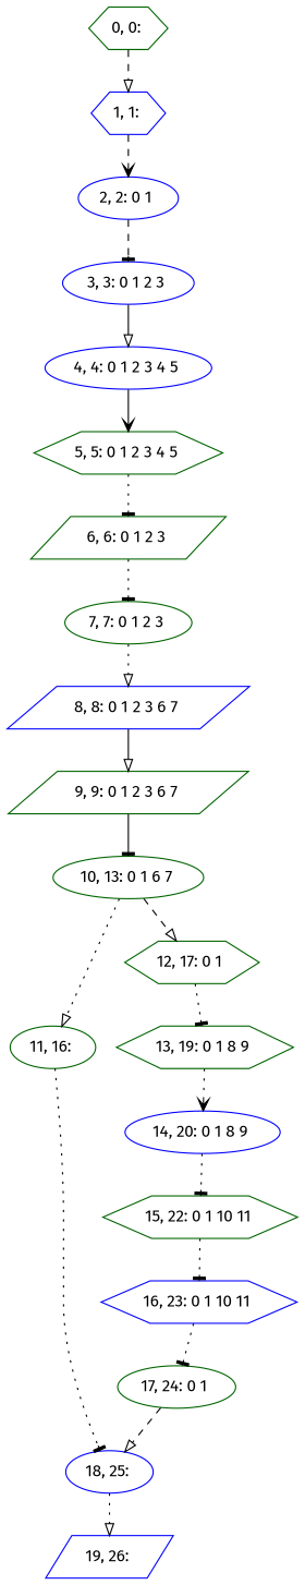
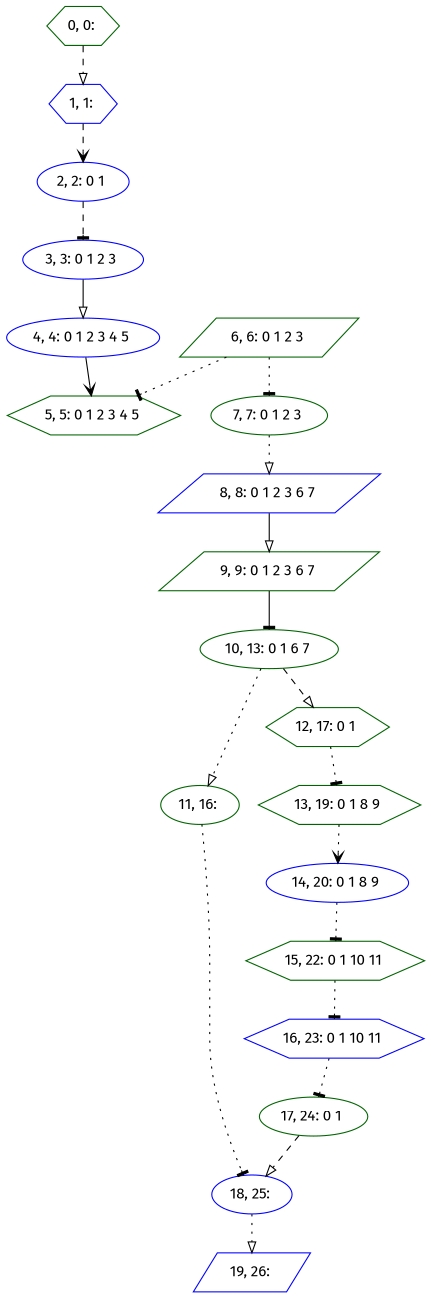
  digraph {
    fontname="Fira Sans"
    node [color=darkgreen fontname="Fira Sans" shape=ellipse]
    edge [arrowhead=tee fontname="Fira Sans" style=dotted]
    n1 [label="0, 0: " shape=hexagon]
    n2 [color=blue label="1, 1: " shape=hexagon]
    n3 [color=blue label="2, 2: 0 1 "]
    n4 [color=blue label="3, 3: 0 1 2 3 "]
    n5 [color=blue label="4, 4: 0 1 2 3 4 5 "]
    n6 [label="5, 5: 0 1 2 3 4 5 " shape=hexagon]
    n7 [label="6, 6: 0 1 2 3 " shape=parallelogram]
    n8 [label="7, 7: 0 1 2 3 "]
    n9 [color=blue label="8, 8: 0 1 2 3 6 7 " shape=parallelogram]
    n10 [label="9, 9: 0 1 2 3 6 7 " shape=parallelogram]
    n11 [label="10, 13: 0 1 6 7 "]
    n12 [label="11, 16: "]
    n13 [label="12, 17: 0 1 " shape=hexagon]
    n14 [color=blue label="18, 25: "]
    n15 [label="13, 19: 0 1 8 9 " shape=hexagon]
    n16 [color=blue label="19, 26: " shape=parallelogram]
    n17 [color=blue label="14, 20: 0 1 8 9 "]
    n18 [label="15, 22: 0 1 10 11 " shape=hexagon]
    n19 [color=blue label="16, 23: 0 1 10 11 " shape=hexagon]
    n20 [label="17, 24: 0 1 "]
    n1 -> n2 [arrowhead=onormal style=dashed]
    n2 -> n3 [arrowhead=vee style=dashed]
    n3 -> n4 [style=dashed]
    n4 -> n5 [arrowhead=onormal style=solid]
    n5 -> n6 [arrowhead=vee style=solid]
-   n6 -> n7
+   n7 -> n6
    n7 -> n8
    n8 -> n9 [arrowhead=onormal]
    n9 -> n10 [arrowhead=onormal style=solid]
    n10 -> n11 [style=solid]
    n11 -> n12 [arrowhead=onormal]
    n11 -> n13 [arrowhead=onormal style=dashed]
    n12 -> n14
    n13 -> n15
    n14 -> n16 [arrowhead=onormal]
    n15 -> n17 [arrowhead=vee]
    n17 -> n18
    n18 -> n19
    n19 -> n20
    n20 -> n14 [arrowhead=onormal style=dashed]
  }
